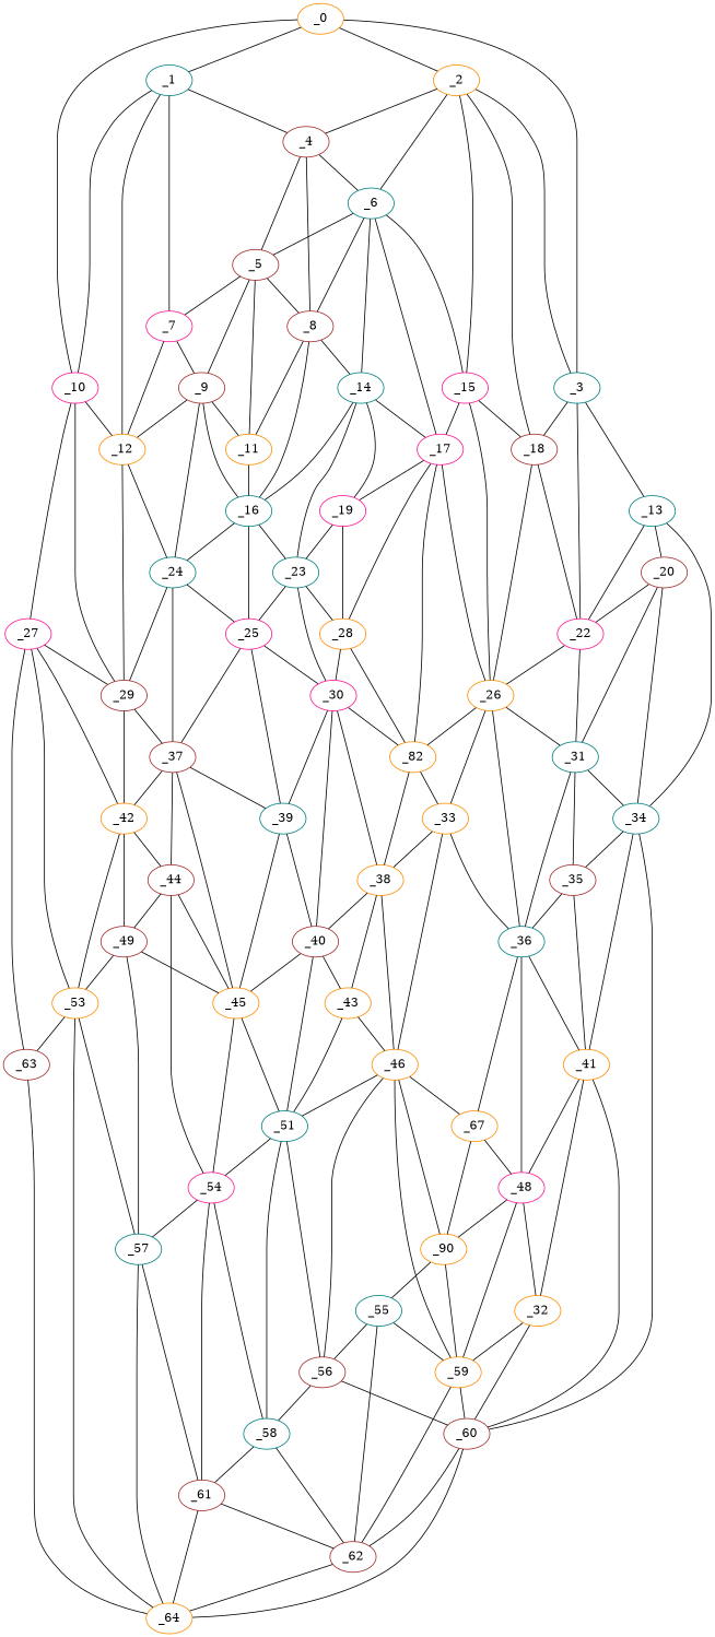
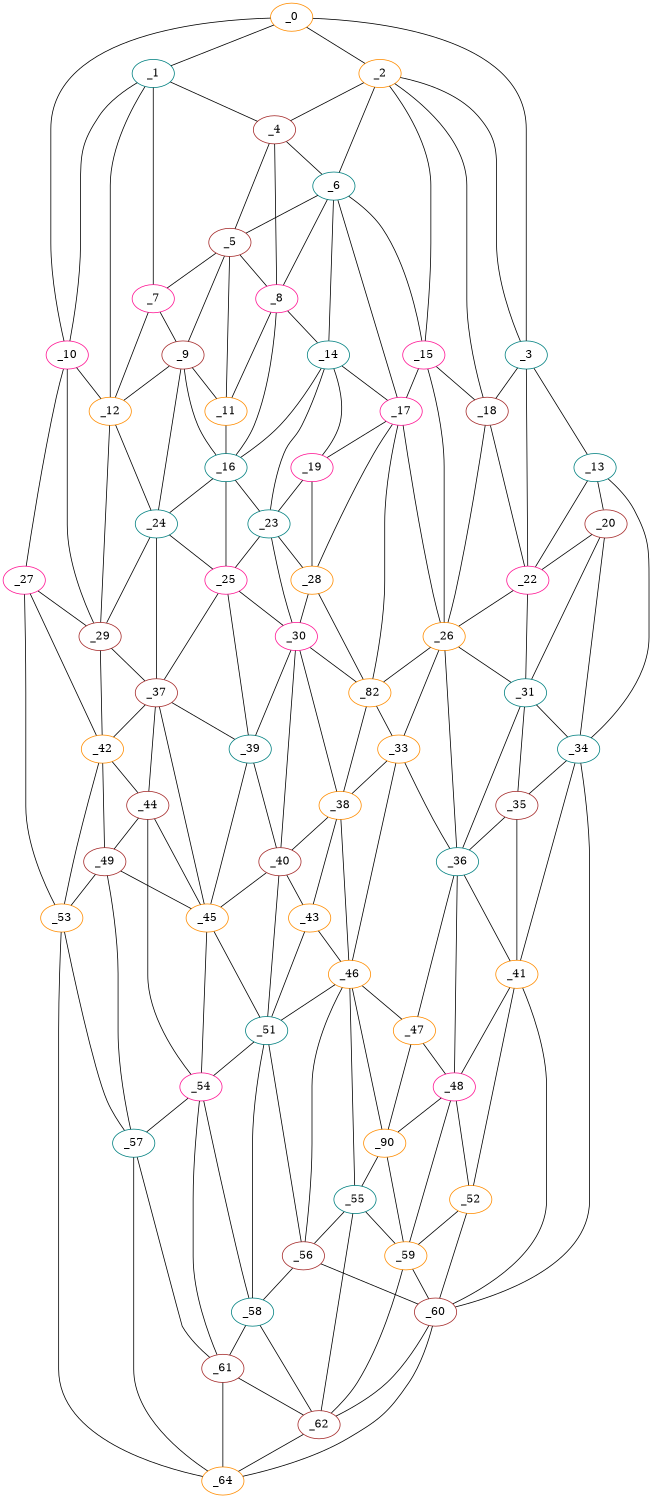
  graph {
    node [color=darkorange x=92 y=70]
    edge [valence=2]
    _0 [x=19 y=17]
    _1 [color=teal x=31 y=35]
    _2 [x=33 y=97]
    _3 [color=teal x=33 y=112]
    _10 [color=deeppink x=43 y=3]
    _4 [color=brown x=35]
    _7 [color=deeppink x=39 y=46]
    _12 [x=46 y=40]
    _6 [color=teal x=38 y=82]
    _15 [color=deeppink x=50 y=91]
    _18 [color=brown x=53 y=99]
    _13 [color=teal x=46 y=123]
    _22 [color=deeppink x=57 y=110]
    _5 [color=brown x=37 y=58]
-   _8 [color=brown x=41]
+   _8 [color=deeppink x=41]
    _27 [color=deeppink x=64 y=6]
    _29 [color=brown x=65 y=35]
    _9 [color=brown x=42 y=52]
    _11 [x=45 y=59]
    _24 [color=teal x=60 y=46]
    _14 [color=teal x=48 y=74]
    _17 [color=deeppink x=52 y=86]
    _26 [x=62 y=100]
    _20 [color=brown x=56 y=123]
    _34 [color=teal x=74 y=124]
    _31 [color=teal x=70 y=113]
    _16 [color=teal x=52 y=60]
-   _63 [color=brown x=113 y=16]
    _42 [x=85 y=36]
    _53 [x=99 y=33]
    _37 [color=brown x=81 y=54]
    _25 [color=deeppink x=62 y=55]
    _19 [color=deeppink x=56 y=75]
    _23 [color=teal x=58]
    _28 [x=64 y=79]
    n36 [label=_82 x=71 y=86]
    _33 [x=74 y=87]
    _36 [color=teal x=77 y=104]
    _35 [color=brown x=75 y=118]
    _41 [x=84 y=121]
    _60 [color=brown x=109 y=114]
    _30 [color=deeppink x=69]
    _38 [x=81 y=80]
    _39 [color=teal x=82 y=61]
    _44 [color=brown x=91 y=48]
    _45 [y=64]
    _64 [x=113 y=35]
    _49 [color=brown x=96 y=44]
    _57 [color=teal x=106 y=46]
    _48 [color=deeppink x=93 y=105]
-   _52 [x=97 y=116 label=_32]
+   _52 [x=97 y=116]
    _62 [color=brown x=110 y=93]
    _40 [color=brown x=84 y=69]
    _46 [y=87]
-   _47 [y=95 label=_67]
+   _47 [y=95]
    _43 [x=89 y=79]
    _51 [color=teal x=97 y=75]
    _54 [color=deeppink x=99 y=62]
    n59 [label=_90 x=96 y=97]
    _55 [color=teal x=103 y=94]
    _56 [color=brown x=105 y=85]
    _59 [x=109 y=106]
    _61 [color=brown x=110 y=51]
    _58 [color=teal x=108 y=71]
    _0 -- _1
    _0 -- _2
    _0 -- _3 [valence=1]
    _0 -- _10 [valence=1]
    _1 -- _10 [valence=1]
    _1 -- _4
    _1 -- _7
    _1 -- _12
    _2 -- _3
    _2 -- _4
    _2 -- _6
    _2 -- _15
    _2 -- _18
    _3 -- _18
    _3 -- _13 [valence=1]
    _3 -- _22 [valence=1]
    _10 -- _12
    _10 -- _27 [valence=1]
    _10 -- _29 [valence=1]
    _4 -- _6 [valence=1]
    _4 -- _5 [valence=1]
    _4 -- _8
    _7 -- _12
    _7 -- _9
    _12 -- _29 [valence=1]
    _12 -- _24
    _6 -- _15 [valence=1]
    _6 -- _5 [valence=1]
    _6 -- _8
    _6 -- _14
    _6 -- _17
    _15 -- _18 [valence=1]
    _15 -- _17 [valence=1]
    _15 -- _26
    _18 -- _22
    _18 -- _26
    _13 -- _22 [valence=1]
    _13 -- _20
    _13 -- _34 [valence=1]
    _22 -- _26
    _22 -- _31
    _5 -- _7
    _5 -- _8
    _5 -- _9
    _5 -- _11
    _8 -- _11 [valence=1]
    _8 -- _14
    _8 -- _16 [valence=1]
    _27 -- _29
-   _27 -- _63
    _27 -- _42
    _27 -- _53
    _29 -- _42
    _29 -- _37
    _9 -- _12 [valence=1]
    _9 -- _11
    _9 -- _24 [valence=1]
    _9 -- _16
    _11 -- _16 [valence=1]
    _24 -- _29
    _24 -- _37
    _24 -- _25 [valence=1]
    _14 -- _17
    _14 -- _16
    _14 -- _19
    _14 -- _23
    _17 -- _26
    _17 -- _19
    _17 -- _28
    _17 -- n36
    _26 -- _31 [valence=1]
    _26 -- n36 [valence=1]
    _26 -- _33
    _26 -- _36
    _20 -- _22
    _20 -- _34 [valence=1]
    _20 -- _31 [valence=1]
    _34 -- _35
    _34 -- _41 [valence=1]
    _34 -- _60 [valence=1]
    _31 -- _34 [valence=1]
    _31 -- _36
    _31 -- _35 [valence=1]
    _16 -- _24
    _16 -- _25
    _16 -- _23 [valence=1]
-   _63 -- _64 [valence=1]
    _42 -- _53
    _42 -- _44
    _42 -- _49
-   _53 -- _63
    _53 -- _64
    _53 -- _57 [valence=1]
    _37 -- _42
    _37 -- _39
    _37 -- _44
    _37 -- _45 [valence=1]
    _25 -- _37
    _25 -- _30
    _25 -- _39 [valence=1]
    _19 -- _23 [valence=1]
    _19 -- _28 [valence=1]
    _23 -- _25
    _23 -- _28
    _23 -- _30
    _28 -- n36 [valence=1]
    _28 -- _30 [valence=1]
    n36 -- _33
    n36 -- _38
    _33 -- _36
    _33 -- _38
    _33 -- _46
    _36 -- _41 [valence=1]
    _36 -- _48
    _36 -- _47
    _35 -- _36
    _35 -- _41 [valence=1]
    _41 -- _60 [valence=1]
    _41 -- _48
    _41 -- _52
    _60 -- _64 [valence=1]
    _60 -- _62
    _30 -- n36
    _30 -- _38 [valence=1]
    _30 -- _39 [valence=1]
    _30 -- _40
    _38 -- _40
    _38 -- _46
    _38 -- _43 [valence=1]
    _39 -- _45 [valence=1]
    _39 -- _40
    _44 -- _45
    _44 -- _49 [valence=1]
    _44 -- _54
    _45 -- _51
    _45 -- _54
    _49 -- _53 [valence=1]
    _49 -- _45 [valence=1]
    _49 -- _57
    _57 -- _64
    _57 -- _61
    _48 -- _52 [valence=1]
    _48 -- n59
    _48 -- _59 [valence=1]
    _52 -- _60
    _52 -- _59 [valence=1]
    _62 -- _64
    _40 -- _45
    _40 -- _43 [valence=1]
    _40 -- _51 [valence=1]
    _46 -- _47
    _46 -- _51
    _46 -- n59
-   _46 -- _59
+   _46 -- _55
    _46 -- _56
    _47 -- _48
    _47 -- n59 [valence=1]
    _43 -- _46
    _43 -- _51
    _51 -- _54
    _51 -- _56
    _51 -- _58
    _54 -- _57
    _54 -- _61
    _54 -- _58
    n59 -- _55 [valence=1]
    n59 -- _59 [valence=1]
    _55 -- _62 [valence=1]
    _55 -- _56 [valence=1]
    _55 -- _59
    _56 -- _60
    _56 -- _58
    _59 -- _60
    _59 -- _62 [valence=1]
    _61 -- _64 [valence=1]
    _61 -- _62
    _58 -- _62 [valence=1]
    _58 -- _61
  }
